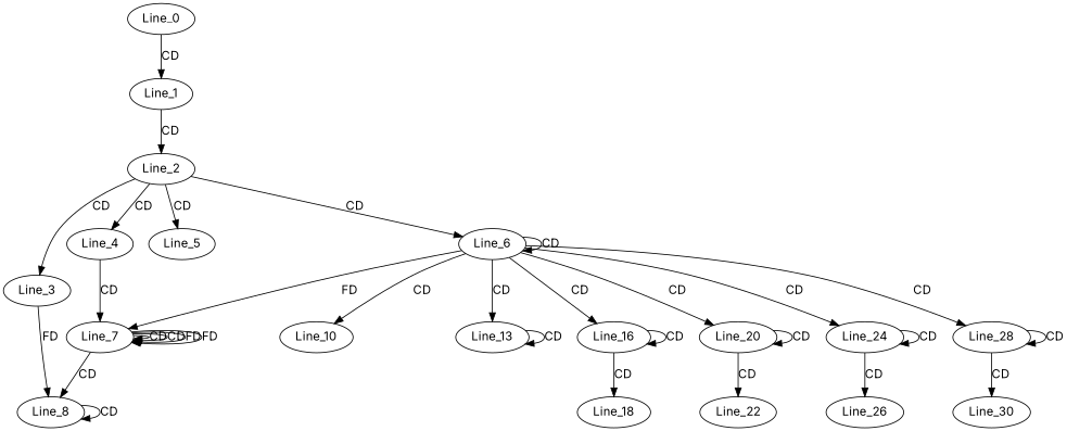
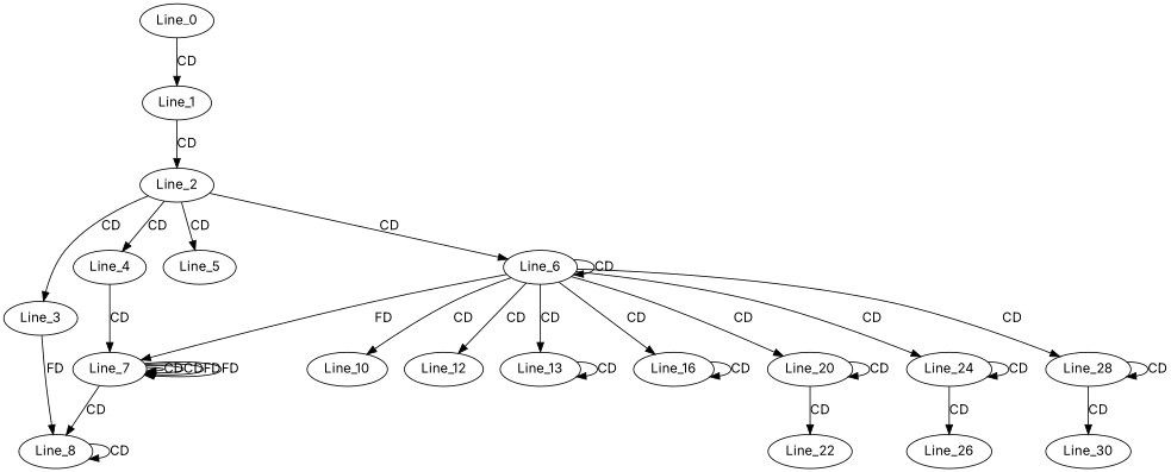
  digraph {
    fontname=Inter
    node [fontname=Inter]
    edge [fontname=Inter]
    Line_0
    Line_1
    Line_2
    Line_3
    Line_4
    Line_5
    Line_6
    Line_8
    Line_7
    Line_10
+   Line_12
    Line_13
    Line_16
    Line_20
    Line_24
    Line_28
-   Line_18
    Line_22
    Line_26
    Line_30
    Line_0 -> Line_1 [label=CD]
    Line_1 -> Line_2 [label=CD]
    Line_2 -> Line_3 [label=CD]
    Line_2 -> Line_4 [label=CD]
    Line_2 -> Line_5 [label=CD]
    Line_2 -> Line_6 [label=CD]
    Line_3 -> Line_8 [label=FD]
    Line_4 -> Line_7 [label=CD]
    Line_6 -> Line_6 [label=CD]
    Line_6 -> Line_7 [label=FD]
    Line_6 -> Line_10 [label=CD]
+   Line_6 -> Line_12 [label=CD]
    Line_6 -> Line_13 [label=CD]
    Line_6 -> Line_16 [label=CD]
    Line_6 -> Line_20 [label=CD]
    Line_6 -> Line_24 [label=CD]
    Line_6 -> Line_28 [label=CD]
    Line_8 -> Line_8 [label=CD]
    Line_7 -> Line_8 [label=CD]
    Line_7 -> Line_7 [label=CD]
    Line_7 -> Line_7 [label=CD]
    Line_7 -> Line_7 [label=FD]
    Line_7 -> Line_7 [label=FD]
    Line_13 -> Line_13 [label=CD]
    Line_16 -> Line_16 [label=CD]
-   Line_16 -> Line_18 [label=CD]
    Line_20 -> Line_20 [label=CD]
    Line_20 -> Line_22 [label=CD]
    Line_24 -> Line_24 [label=CD]
    Line_24 -> Line_26 [label=CD]
    Line_28 -> Line_28 [label=CD]
    Line_28 -> Line_30 [label=CD]
  }
